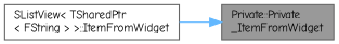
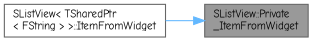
  digraph {
    rankdir=RL
    fontname="Comic Neue"
    node [fontname="Comic Neue" fontsize=10 shape=box style=filled]
-   n1 [color=gray40 fillcolor=grey60 fontcolor=black height=0.2 label="Private::Private\l_ItemFromWidget" width=0.4]
+   n1 [color=gray40 fillcolor=grey60 fontcolor=black height=0.2 label="SListView::Private\l_ItemFromWidget" width=0.4]
    n2 [color=grey40 fillcolor=white height=0.2 label="SListView\< TSharedPtr\l\< FString \> \>::ItemFromWidget" width=0.4]
    n1 -> n2 [color=steelblue1 dir=back fontname="Comic Neue" fontsize=10 labelfontname=Helvetica labelfontsize=10 style=solid]
  }
